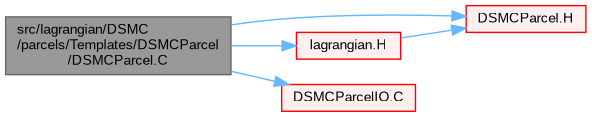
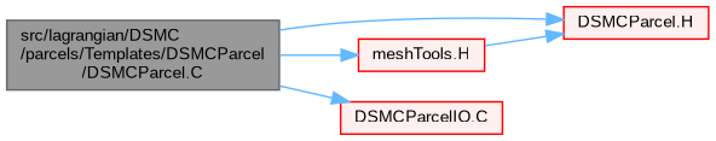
  digraph {
    fontname="Liberation Sans"
    rankdir=LR
    node [color=red fillcolor="#FFF0F0" fontname="Liberation Sans" fontsize=10 shape=box style=filled]
    edge [color=steelblue1 fontname="Liberation Sans" fontsize=10 labelfontname=Helvetica labelfontsize=10 style=solid]
    n1 [color=gray40 fillcolor=grey60 fontcolor=black height=0.2 label="src/lagrangian/DSMC\l/parcels/Templates/DSMCParcel\l/DSMCParcel.C" width=0.4]
    n2 [height=0.2 label="DSMCParcel.H" width=0.4]
-   n3 [height=0.2 label="lagrangian.H" width=0.4]
+   n3 [height=0.2 label="meshTools.H" width=0.4]
    n4 [height=0.2 label="DSMCParcelIO.C" width=0.4]
    n1 -> n2
    n1 -> n3
    n1 -> n4
    n3 -> n2
  }
